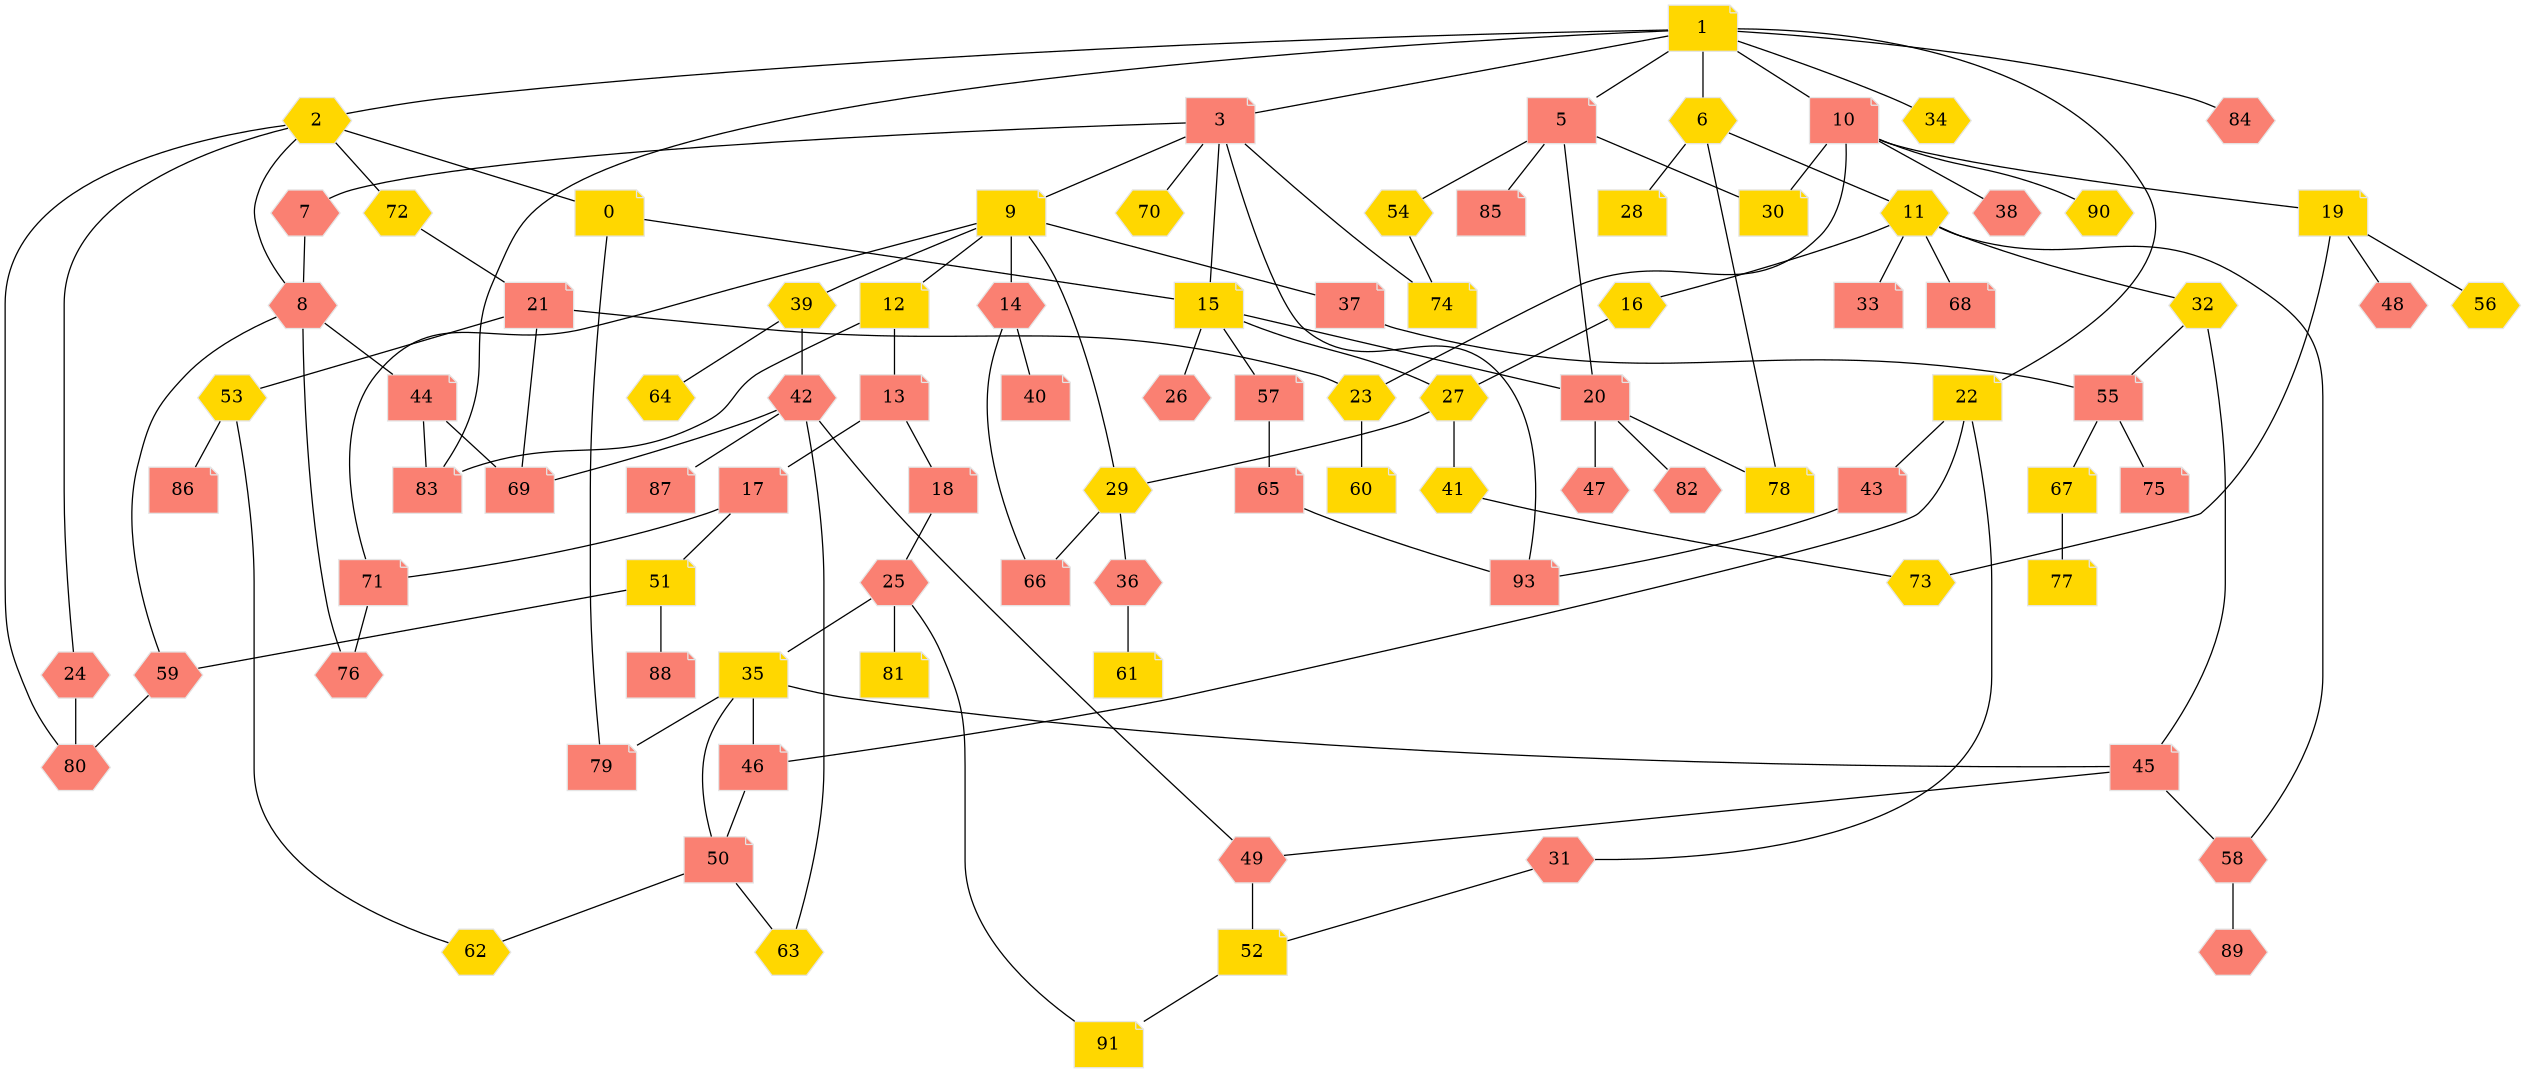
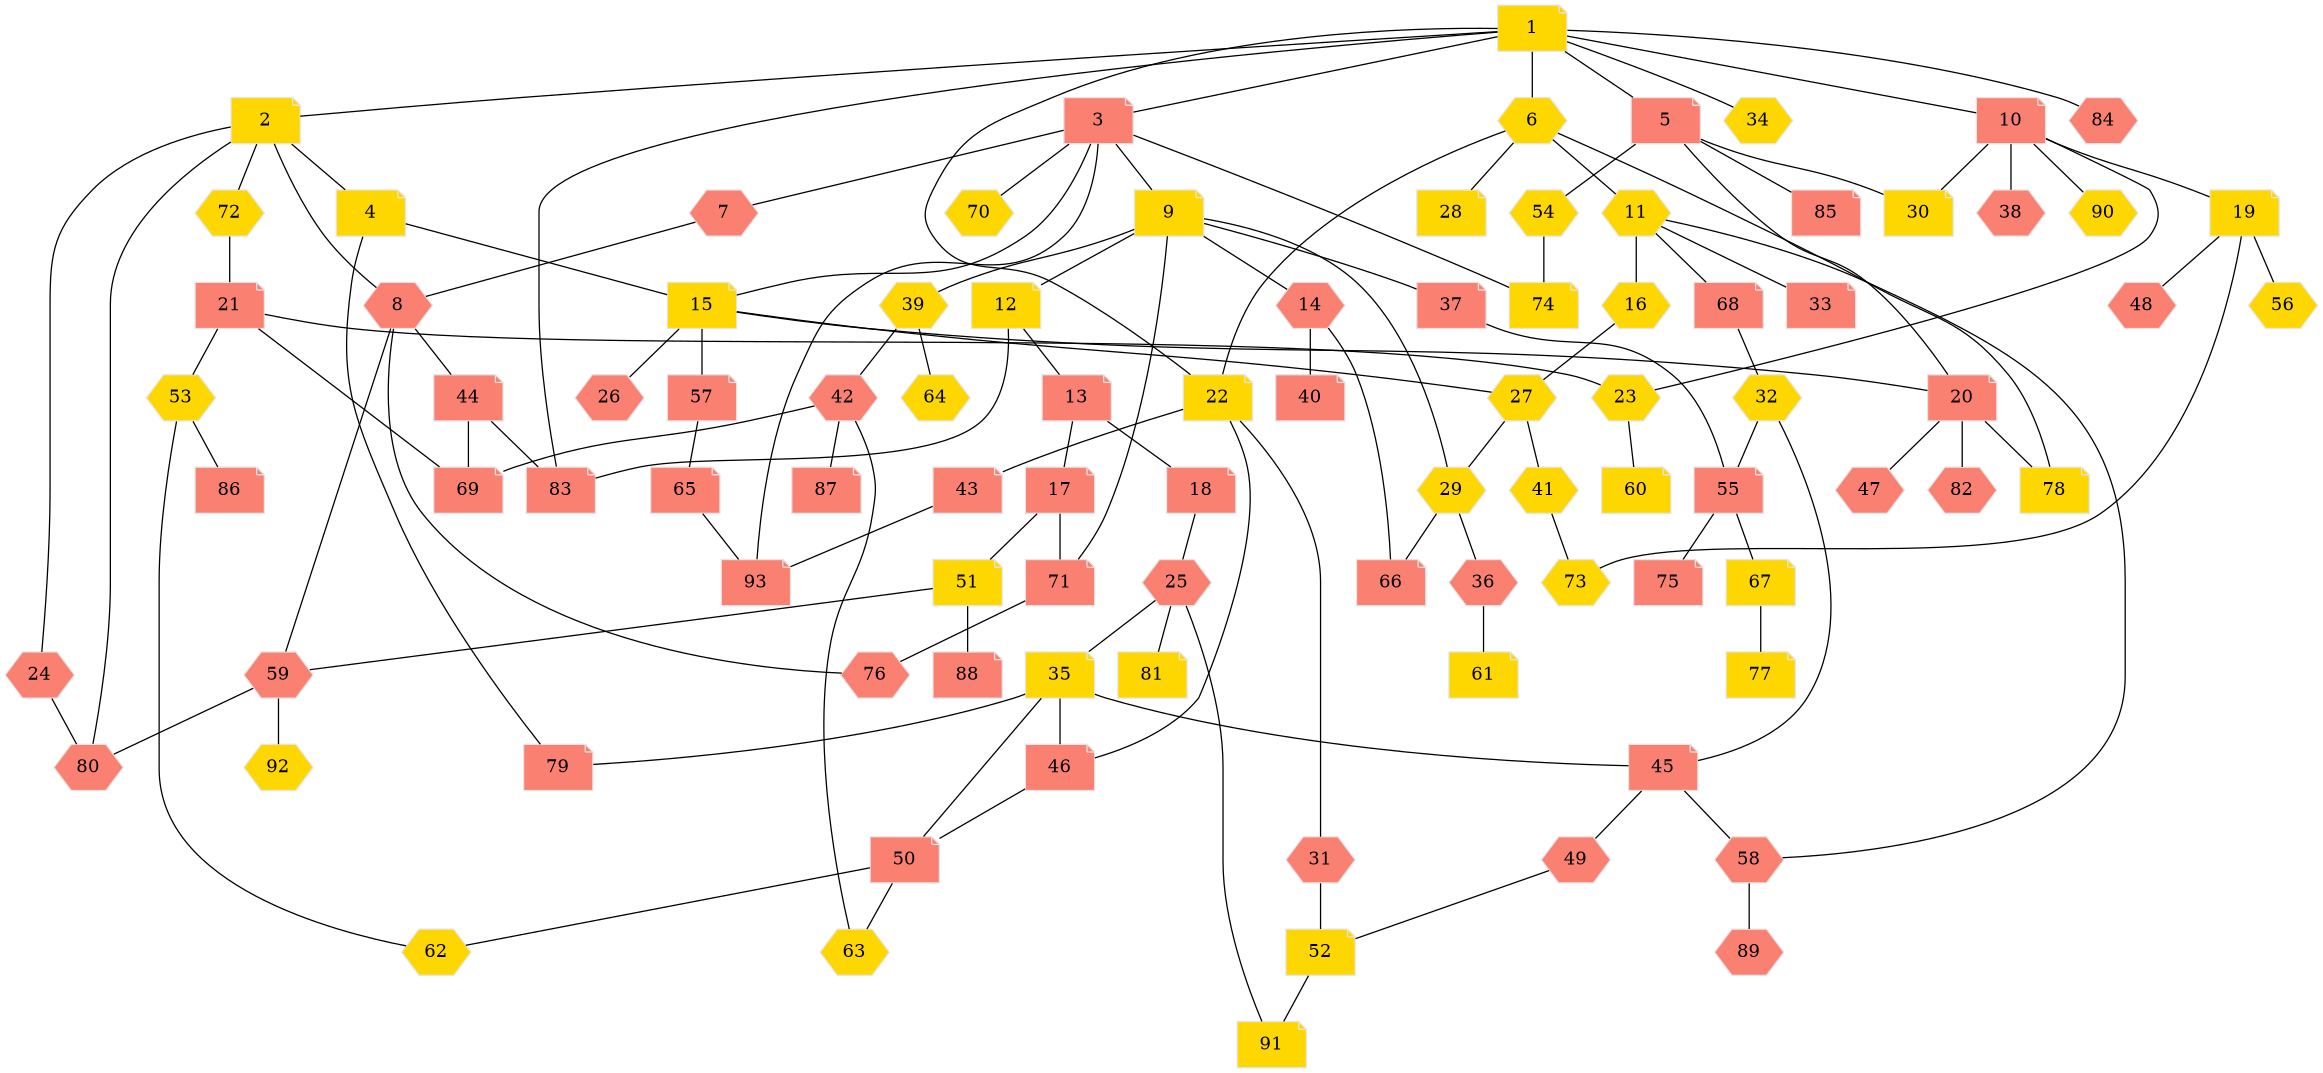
  graph {
    node [color=gray90 fillcolor=salmon shape=note style=filled]
    1 [fillcolor=gold]
-   2 [fillcolor=gold shape=hexagon]
+   2 [fillcolor=gold]
    3
    5
    6 [fillcolor=gold shape=hexagon]
    10
    22 [fillcolor=gold]
    34 [fillcolor=gold shape=hexagon]
    83
    84 [shape=hexagon]
-   4 [fillcolor=gold label=0]
+   4 [fillcolor=gold]
    8 [shape=hexagon]
    24 [shape=hexagon]
    72 [fillcolor=gold shape=hexagon]
    80 [shape=hexagon]
    7 [shape=hexagon]
    9 [fillcolor=gold]
    15 [fillcolor=gold]
    70 [fillcolor=gold shape=hexagon]
    74 [fillcolor=gold]
    93
    20
    30 [fillcolor=gold]
    54 [fillcolor=gold shape=hexagon]
    85
    11 [fillcolor=gold shape=hexagon]
    28 [fillcolor=gold]
    78 [fillcolor=gold]
    19 [fillcolor=gold]
    23 [fillcolor=gold shape=hexagon]
    38 [shape=hexagon]
    90 [fillcolor=gold shape=hexagon]
    31 [shape=hexagon]
    43
    46
    79
    44
    59 [shape=hexagon]
    76 [shape=hexagon]
    21
    12 [fillcolor=gold]
    14 [shape=hexagon]
    29 [fillcolor=gold shape=hexagon]
    37
    39 [fillcolor=gold shape=hexagon]
    71
    26 [shape=hexagon]
    27 [fillcolor=gold shape=hexagon]
    57
    53 [fillcolor=gold shape=hexagon]
    69
    47 [shape=hexagon]
    82 [shape=hexagon]
    16 [fillcolor=gold shape=hexagon]
    32 [fillcolor=gold shape=hexagon]
    33
    58 [shape=hexagon]
    68
+   92 [fillcolor=gold shape=hexagon]
    13
    40
    66
    36 [shape=hexagon]
    55
    42 [shape=hexagon]
    64 [fillcolor=gold shape=hexagon]
    48 [shape=hexagon]
    56 [fillcolor=gold shape=hexagon]
    73 [fillcolor=gold shape=hexagon]
    60 [fillcolor=gold]
    45
    89 [shape=hexagon]
    17
    18
    51 [fillcolor=gold]
    25 [shape=hexagon]
    41 [fillcolor=gold shape=hexagon]
    65
    88
    35 [fillcolor=gold]
    81 [fillcolor=gold]
    91 [fillcolor=gold]
    62 [fillcolor=gold shape=hexagon]
    86
    52 [fillcolor=gold]
    50
    61 [fillcolor=gold]
    49 [shape=hexagon]
    67 [fillcolor=gold]
    75
    63 [fillcolor=gold shape=hexagon]
    87
    77 [fillcolor=gold]
    1 -- 2
    1 -- 3
    1 -- 5
    1 -- 6
    1 -- 10
    1 -- 22
    1 -- 34
    1 -- 83
    1 -- 84
    2 -- 4
    2 -- 8
    2 -- 24
    2 -- 72
    2 -- 80
    3 -- 7
    3 -- 9
    3 -- 15
    3 -- 70
    3 -- 74
    3 -- 93
    5 -- 20
    5 -- 30
    5 -- 54
    5 -- 85
+   6 -- 22
    6 -- 11
    6 -- 28
    6 -- 78
    10 -- 30
    10 -- 19
    10 -- 23
    10 -- 38
    10 -- 90
    22 -- 31
    22 -- 43
    22 -- 46
    4 -- 15
    4 -- 79
    8 -- 44
    8 -- 59
    8 -- 76
    24 -- 80
    72 -- 21
    7 -- 8
    9 -- 12
    9 -- 14
    9 -- 29
    9 -- 37
    9 -- 39
    9 -- 71
    15 -- 20
    15 -- 26
    15 -- 27
    15 -- 57
    20 -- 78
    20 -- 47
    20 -- 82
    54 -- 74
    11 -- 16
-   11 -- 32
+   68 -- 32
    11 -- 33
    11 -- 58
    11 -- 68
    19 -- 48
    19 -- 56
    19 -- 73
    23 -- 60
    31 -- 52
    43 -- 93
    46 -- 50
    44 -- 83
    44 -- 69
    59 -- 80
+   59 -- 92
    21 -- 23
    21 -- 53
    21 -- 69
    12 -- 83
    12 -- 13
    14 -- 40
    14 -- 66
    29 -- 66
    29 -- 36
    37 -- 55
    39 -- 42
    39 -- 64
    71 -- 76
    27 -- 29
    27 -- 41
    57 -- 65
    53 -- 62
    53 -- 86
    16 -- 27
    32 -- 55
    32 -- 45
    58 -- 89
    13 -- 17
    13 -- 18
    36 -- 61
    55 -- 67
    55 -- 75
    42 -- 69
-   42 -- 49
    42 -- 63
    42 -- 87
    45 -- 58
    45 -- 49
    17 -- 71
    17 -- 51
    18 -- 25
    51 -- 59
    51 -- 88
    25 -- 35
    25 -- 81
    25 -- 91
    41 -- 73
    65 -- 93
    35 -- 46
    35 -- 79
    35 -- 45
    35 -- 50
    52 -- 91
    50 -- 62
    50 -- 63
    49 -- 52
    67 -- 77
  }
